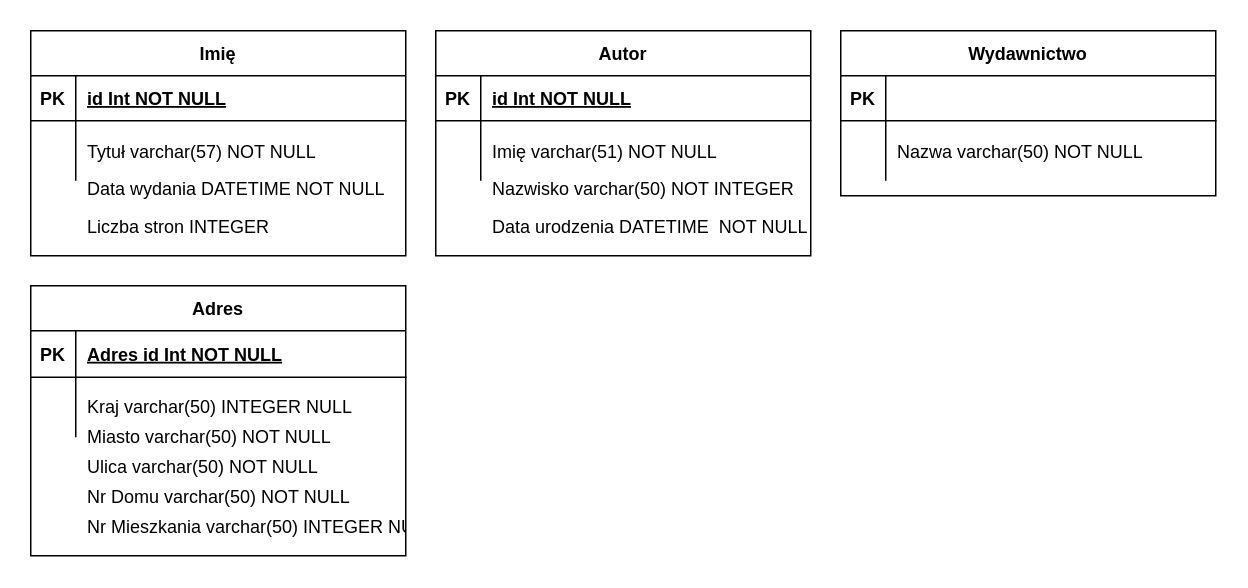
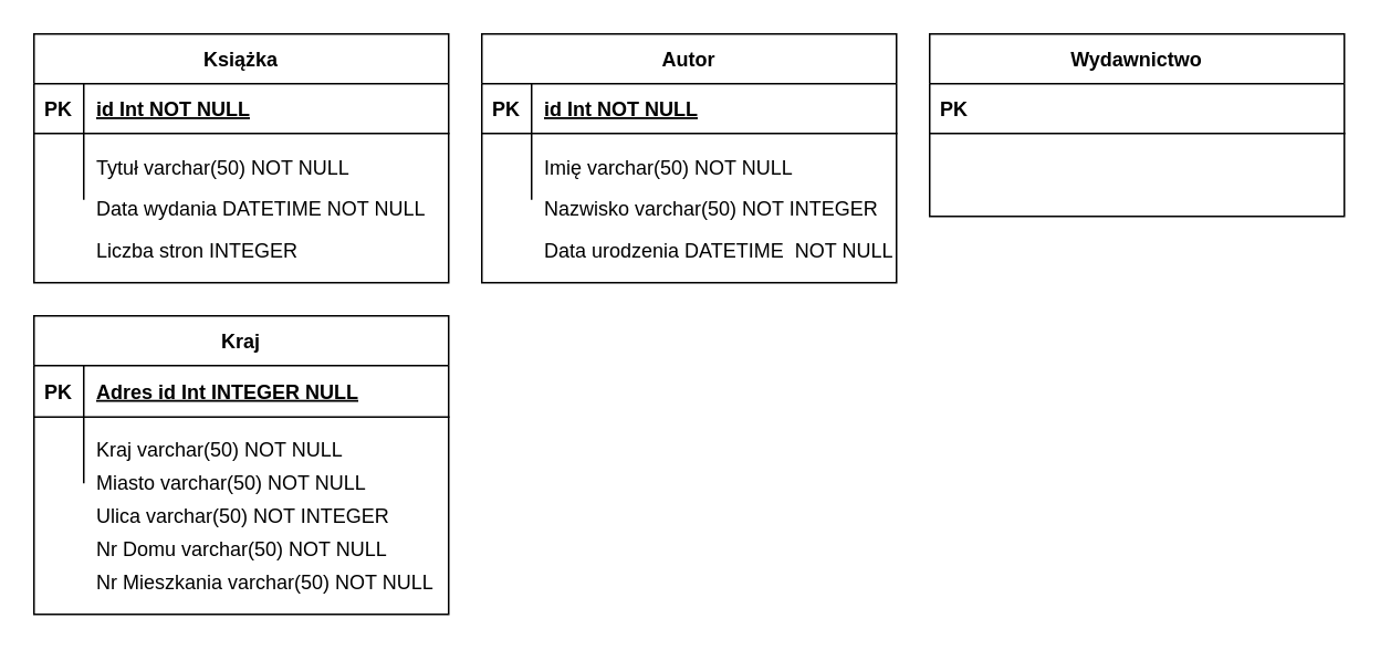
  <mxCell id="0" />
  <mxCell id="1" parent="0" />
- <mxCell id="2" value="Imię" style="shape=table;startSize=30;container=1;collapsible=1;childLayout=tableLayout;fixedRows=1;rowLines=0;fontStyle=1;align=center;resizeLast=1;" parent="1" vertex="1"><mxGeometry x="20" y="20" width="250" height="150" as="geometry" /></mxCell>
+ <mxCell id="2" value="Książka" style="shape=table;startSize=30;container=1;collapsible=1;childLayout=tableLayout;fixedRows=1;rowLines=0;fontStyle=1;align=center;resizeLast=1;" parent="1" vertex="1"><mxGeometry x="20" y="20" width="250" height="150" as="geometry" /></mxCell>
  <mxCell id="3" value="" style="shape=partialRectangle;collapsible=0;dropTarget=0;pointerEvents=0;fillColor=none;points=[[0,0.5],[1,0.5]];portConstraint=eastwest;top=0;left=0;right=0;bottom=1;" parent="2" vertex="1"><mxGeometry y="30" width="250" height="30" as="geometry" /></mxCell>
  <mxCell id="4" value="PK" style="shape=partialRectangle;overflow=hidden;connectable=0;fillColor=none;top=0;left=0;bottom=0;right=0;fontStyle=1;" parent="3" vertex="1"><mxGeometry width="30" height="30" as="geometry"><mxRectangle width="30" height="30" as="alternateBounds" /></mxGeometry></mxCell>
  <mxCell id="5" value="id Int NOT NULL" style="shape=partialRectangle;overflow=hidden;connectable=0;fillColor=none;top=0;left=0;bottom=0;right=0;align=left;spacingLeft=6;fontStyle=5;" parent="3" vertex="1"><mxGeometry x="30" width="220" height="30" as="geometry"><mxRectangle width="220" height="30" as="alternateBounds" /></mxGeometry></mxCell>
  <mxCell id="6" value="" style="shape=partialRectangle;collapsible=0;dropTarget=0;pointerEvents=0;fillColor=none;points=[[0,0.5],[1,0.5]];portConstraint=eastwest;top=0;left=0;right=0;bottom=0;" parent="2" vertex="1"><mxGeometry y="60" width="250" height="40" as="geometry" /></mxCell>
  <mxCell id="7" value="" style="shape=partialRectangle;overflow=hidden;connectable=0;fillColor=none;top=0;left=0;bottom=0;right=0;fontStyle=1" parent="6" vertex="1"><mxGeometry width="30" height="40" as="geometry"><mxRectangle width="30" height="40" as="alternateBounds" /></mxGeometry></mxCell>
- <mxCell id="8" value="Tytuł varchar(57) NOT NULL" style="shape=partialRectangle;overflow=hidden;connectable=0;fillColor=none;top=0;left=0;bottom=0;right=0;align=left;spacingLeft=6;" parent="6" vertex="1"><mxGeometry x="30" width="220" height="40" as="geometry"><mxRectangle width="220" height="40" as="alternateBounds" /></mxGeometry></mxCell>
+ <mxCell id="8" value="Tytuł varchar(50) NOT NULL" style="shape=partialRectangle;overflow=hidden;connectable=0;fillColor=none;top=0;left=0;bottom=0;right=0;align=left;spacingLeft=6;" parent="6" vertex="1"><mxGeometry x="30" width="220" height="40" as="geometry"><mxRectangle width="220" height="40" as="alternateBounds" /></mxGeometry></mxCell>
  <mxCell id="9" value="Data wydania DATETIME NOT NULL" style="shape=partialRectangle;overflow=hidden;connectable=0;fillColor=none;top=0;left=0;bottom=0;right=0;align=left;spacingLeft=6;" vertex="1" parent="1"><mxGeometry x="50" y="105" width="220" height="40" as="geometry"><mxRectangle width="220" height="40" as="alternateBounds" /></mxGeometry></mxCell>
  <mxCell id="10" value="Liczba stron INTEGER" style="shape=partialRectangle;overflow=hidden;connectable=0;fillColor=none;top=0;left=0;bottom=0;right=0;align=left;spacingLeft=6;" vertex="1" parent="1"><mxGeometry x="50" y="130" width="220" height="40" as="geometry"><mxRectangle width="220" height="40" as="alternateBounds" /></mxGeometry></mxCell>
  <mxCell id="11" value="Autor" style="shape=table;startSize=30;container=1;collapsible=1;childLayout=tableLayout;fixedRows=1;rowLines=0;fontStyle=1;align=center;resizeLast=1;" vertex="1" parent="1"><mxGeometry x="290" y="20" width="250" height="150" as="geometry"><mxRectangle x="290" y="120" width="70" height="30" as="alternateBounds" /></mxGeometry></mxCell>
  <mxCell id="12" value="" style="shape=partialRectangle;collapsible=0;dropTarget=0;pointerEvents=0;fillColor=none;points=[[0,0.5],[1,0.5]];portConstraint=eastwest;top=0;left=0;right=0;bottom=1;" vertex="1" parent="11"><mxGeometry y="30" width="250" height="30" as="geometry" /></mxCell>
  <mxCell id="13" value="PK" style="shape=partialRectangle;overflow=hidden;connectable=0;fillColor=none;top=0;left=0;bottom=0;right=0;fontStyle=1;" vertex="1" parent="12"><mxGeometry width="30" height="30" as="geometry"><mxRectangle width="30" height="30" as="alternateBounds" /></mxGeometry></mxCell>
  <mxCell id="14" value="id Int NOT NULL" style="shape=partialRectangle;overflow=hidden;connectable=0;fillColor=none;top=0;left=0;bottom=0;right=0;align=left;spacingLeft=6;fontStyle=5;" vertex="1" parent="12"><mxGeometry x="30" width="220" height="30" as="geometry"><mxRectangle width="220" height="30" as="alternateBounds" /></mxGeometry></mxCell>
  <mxCell id="15" value="" style="shape=partialRectangle;collapsible=0;dropTarget=0;pointerEvents=0;fillColor=none;points=[[0,0.5],[1,0.5]];portConstraint=eastwest;top=0;left=0;right=0;bottom=0;" vertex="1" parent="11"><mxGeometry y="60" width="250" height="40" as="geometry" /></mxCell>
  <mxCell id="16" value="" style="shape=partialRectangle;overflow=hidden;connectable=0;fillColor=none;top=0;left=0;bottom=0;right=0;fontStyle=1" vertex="1" parent="15"><mxGeometry width="30" height="40" as="geometry"><mxRectangle width="30" height="40" as="alternateBounds" /></mxGeometry></mxCell>
- <mxCell id="17" value="Imię varchar(51) NOT NULL" style="shape=partialRectangle;overflow=hidden;connectable=0;fillColor=none;top=0;left=0;bottom=0;right=0;align=left;spacingLeft=6;" vertex="1" parent="15"><mxGeometry x="30" width="220" height="40" as="geometry"><mxRectangle width="220" height="40" as="alternateBounds" /></mxGeometry></mxCell>
+ <mxCell id="17" value="Imię varchar(50) NOT NULL" style="shape=partialRectangle;overflow=hidden;connectable=0;fillColor=none;top=0;left=0;bottom=0;right=0;align=left;spacingLeft=6;" vertex="1" parent="15"><mxGeometry x="30" width="220" height="40" as="geometry"><mxRectangle width="220" height="40" as="alternateBounds" /></mxGeometry></mxCell>
  <mxCell id="18" value="Wydawnictwo" style="shape=table;startSize=30;container=1;collapsible=1;childLayout=tableLayout;fixedRows=1;rowLines=0;fontStyle=1;align=center;resizeLast=1;" vertex="1" parent="1"><mxGeometry x="560" y="20" width="250" height="110" as="geometry" /></mxCell>
  <mxCell id="19" value="" style="shape=partialRectangle;collapsible=0;dropTarget=0;pointerEvents=0;fillColor=none;points=[[0,0.5],[1,0.5]];portConstraint=eastwest;top=0;left=0;right=0;bottom=1;" vertex="1" parent="18"><mxGeometry y="30" width="250" height="30" as="geometry" /></mxCell>
  <mxCell id="20" value="PK" style="shape=partialRectangle;overflow=hidden;connectable=0;fillColor=none;top=0;left=0;bottom=0;right=0;fontStyle=1;" vertex="1" parent="19"><mxGeometry width="30" height="30" as="geometry"><mxRectangle width="30" height="30" as="alternateBounds" /></mxGeometry></mxCell>
  <mxCell id="21" value="" style="shape=partialRectangle;collapsible=0;dropTarget=0;pointerEvents=0;fillColor=none;points=[[0,0.5],[1,0.5]];portConstraint=eastwest;top=0;left=0;right=0;bottom=0;" vertex="1" parent="18"><mxGeometry y="60" width="250" height="40" as="geometry" /></mxCell>
  <mxCell id="22" value="" style="shape=partialRectangle;overflow=hidden;connectable=0;fillColor=none;top=0;left=0;bottom=0;right=0;fontStyle=1" vertex="1" parent="21"><mxGeometry width="30" height="40" as="geometry"><mxRectangle width="30" height="40" as="alternateBounds" /></mxGeometry></mxCell>
- <mxCell id="23" value="Nazwa varchar(50) NOT NULL" style="shape=partialRectangle;overflow=hidden;connectable=0;fillColor=none;top=0;left=0;bottom=0;right=0;align=left;spacingLeft=6;" vertex="1" parent="21"><mxGeometry x="30" width="220" height="40" as="geometry"><mxRectangle width="220" height="40" as="alternateBounds" /></mxGeometry></mxCell>
  <mxCell id="24" value="Nazwisko varchar(50) NOT INTEGER" style="shape=partialRectangle;overflow=hidden;connectable=0;fillColor=none;top=0;left=0;bottom=0;right=0;align=left;spacingLeft=6;" vertex="1" parent="1"><mxGeometry x="320" y="105" width="220" height="40" as="geometry"><mxRectangle width="220" height="40" as="alternateBounds" /></mxGeometry></mxCell>
  <mxCell id="25" value="Data urodzenia DATETIME  NOT NULL" style="shape=partialRectangle;overflow=hidden;connectable=0;fillColor=none;top=0;left=0;bottom=0;right=0;align=left;spacingLeft=6;" vertex="1" parent="1"><mxGeometry x="320" y="130" width="220" height="40" as="geometry"><mxRectangle width="220" height="40" as="alternateBounds" /></mxGeometry></mxCell>
- <mxCell id="26" value="Adres" style="shape=table;startSize=30;container=1;collapsible=1;childLayout=tableLayout;fixedRows=1;rowLines=0;fontStyle=1;align=center;resizeLast=1;" vertex="1" parent="1"><mxGeometry x="20" y="190" width="250" height="180" as="geometry" /></mxCell>
+ <mxCell id="26" value="Kraj" style="shape=table;startSize=30;container=1;collapsible=1;childLayout=tableLayout;fixedRows=1;rowLines=0;fontStyle=1;align=center;resizeLast=1;" vertex="1" parent="1"><mxGeometry x="20" y="190" width="250" height="180" as="geometry" /></mxCell>
  <mxCell id="27" value="" style="shape=partialRectangle;collapsible=0;dropTarget=0;pointerEvents=0;fillColor=none;points=[[0,0.5],[1,0.5]];portConstraint=eastwest;top=0;left=0;right=0;bottom=1;" vertex="1" parent="26"><mxGeometry y="30" width="250" height="31" as="geometry" /></mxCell>
  <mxCell id="28" value="PK" style="shape=partialRectangle;overflow=hidden;connectable=0;fillColor=none;top=0;left=0;bottom=0;right=0;fontStyle=1;" vertex="1" parent="27"><mxGeometry width="30" height="31" as="geometry"><mxRectangle width="30" height="31" as="alternateBounds" /></mxGeometry></mxCell>
- <mxCell id="29" value="Adres id Int NOT NULL" style="shape=partialRectangle;overflow=hidden;connectable=0;fillColor=none;top=0;left=0;bottom=0;right=0;align=left;spacingLeft=6;fontStyle=5;" vertex="1" parent="27"><mxGeometry x="30" width="220" height="31" as="geometry"><mxRectangle width="220" height="31" as="alternateBounds" /></mxGeometry></mxCell>
+ <mxCell id="29" value="Adres id Int INTEGER NULL" style="shape=partialRectangle;overflow=hidden;connectable=0;fillColor=none;top=0;left=0;bottom=0;right=0;align=left;spacingLeft=6;fontStyle=5;" vertex="1" parent="27"><mxGeometry x="30" width="220" height="31" as="geometry"><mxRectangle width="220" height="31" as="alternateBounds" /></mxGeometry></mxCell>
  <mxCell id="30" value="" style="shape=partialRectangle;collapsible=0;dropTarget=0;pointerEvents=0;fillColor=none;points=[[0,0.5],[1,0.5]];portConstraint=eastwest;top=0;left=0;right=0;bottom=0;" vertex="1" parent="26"><mxGeometry y="61" width="250" height="40" as="geometry" /></mxCell>
  <mxCell id="31" value="" style="shape=partialRectangle;overflow=hidden;connectable=0;fillColor=none;top=0;left=0;bottom=0;right=0;fontStyle=1" vertex="1" parent="30"><mxGeometry width="30" height="40" as="geometry"><mxRectangle width="30" height="40" as="alternateBounds" /></mxGeometry></mxCell>
  <mxCell id="32" value="" style="shape=partialRectangle;overflow=hidden;connectable=0;fillColor=none;top=0;left=0;bottom=0;right=0;align=left;spacingLeft=6;" vertex="1" parent="30"><mxGeometry x="30" width="220" height="40" as="geometry"><mxRectangle width="220" height="40" as="alternateBounds" /></mxGeometry></mxCell>
  <mxCell id="33" value="Miasto varchar(50) NOT NULL" style="shape=partialRectangle;overflow=hidden;connectable=0;fillColor=none;top=0;left=0;bottom=0;right=0;align=left;spacingLeft=6;" vertex="1" parent="1"><mxGeometry x="50" y="270" width="220" height="40" as="geometry"><mxRectangle width="220" height="40" as="alternateBounds" /></mxGeometry></mxCell>
- <mxCell id="34" value="Ulica varchar(50) NOT NULL" style="shape=partialRectangle;overflow=hidden;connectable=0;fillColor=none;top=0;left=0;bottom=0;right=0;align=left;spacingLeft=6;" vertex="1" parent="1"><mxGeometry x="50" y="290" width="220" height="40" as="geometry"><mxRectangle width="220" height="40" as="alternateBounds" /></mxGeometry></mxCell>
+ <mxCell id="34" value="Ulica varchar(50) NOT INTEGER" style="shape=partialRectangle;overflow=hidden;connectable=0;fillColor=none;top=0;left=0;bottom=0;right=0;align=left;spacingLeft=6;" vertex="1" parent="1"><mxGeometry x="50" y="290" width="220" height="40" as="geometry"><mxRectangle width="220" height="40" as="alternateBounds" /></mxGeometry></mxCell>
  <mxCell id="35" value="Nr Domu varchar(50) NOT NULL" style="shape=partialRectangle;overflow=hidden;connectable=0;fillColor=none;top=0;left=0;bottom=0;right=0;align=left;spacingLeft=6;" vertex="1" parent="1"><mxGeometry x="50" y="310" width="220" height="40" as="geometry"><mxRectangle width="220" height="40" as="alternateBounds" /></mxGeometry></mxCell>
- <mxCell id="36" value="Nr Mieszkania varchar(50) INTEGER NULL" style="shape=partialRectangle;overflow=hidden;connectable=0;fillColor=none;top=0;left=0;bottom=0;right=0;align=left;spacingLeft=6;" vertex="1" parent="1"><mxGeometry x="50" y="330" width="220" height="40" as="geometry"><mxRectangle width="220" height="40" as="alternateBounds" /></mxGeometry></mxCell>
- <mxCell id="37" value="Kraj varchar(50) INTEGER NULL" style="shape=partialRectangle;overflow=hidden;connectable=0;fillColor=none;top=0;left=0;bottom=0;right=0;align=left;spacingLeft=6;" vertex="1" parent="1"><mxGeometry x="50" y="250" width="220" height="40" as="geometry"><mxRectangle width="220" height="40" as="alternateBounds" /></mxGeometry></mxCell>
+ <mxCell id="36" value="Nr Mieszkania varchar(50) NOT NULL" style="shape=partialRectangle;overflow=hidden;connectable=0;fillColor=none;top=0;left=0;bottom=0;right=0;align=left;spacingLeft=6;" vertex="1" parent="1"><mxGeometry x="50" y="330" width="220" height="40" as="geometry"><mxRectangle width="220" height="40" as="alternateBounds" /></mxGeometry></mxCell>
+ <mxCell id="37" value="Kraj varchar(50) NOT NULL" style="shape=partialRectangle;overflow=hidden;connectable=0;fillColor=none;top=0;left=0;bottom=0;right=0;align=left;spacingLeft=6;" vertex="1" parent="1"><mxGeometry x="50" y="250" width="220" height="40" as="geometry"><mxRectangle width="220" height="40" as="alternateBounds" /></mxGeometry></mxCell>
